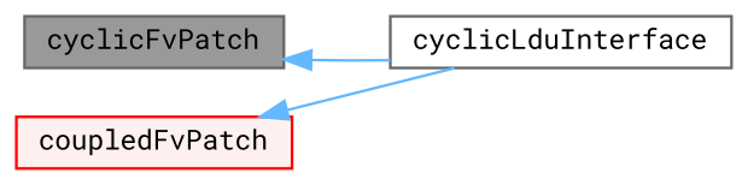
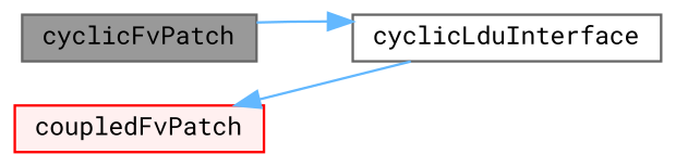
  digraph {
    fontname="Roboto Mono"
    rankdir=LR
    node [color=gray40 fontname="Roboto Mono" fontsize=10 shape=box style=filled]
    edge [color=steelblue1 dir=back fontname="Roboto Mono" fontsize=10 labelfontname=Helvetica labelfontsize=10 style=solid]
    n1 [fillcolor=grey60 fontcolor=black height=0.2 label=cyclicFvPatch width=0.4]
    n2 [color=red fillcolor="#FFF0F0" height=0.2 label=coupledFvPatch width=0.4]
    n3 [fillcolor=white height=0.2 label=cyclicLduInterface width=0.4]
    n2 -> n3
-   n1 -> n3
+   n3 -> n1
  }
